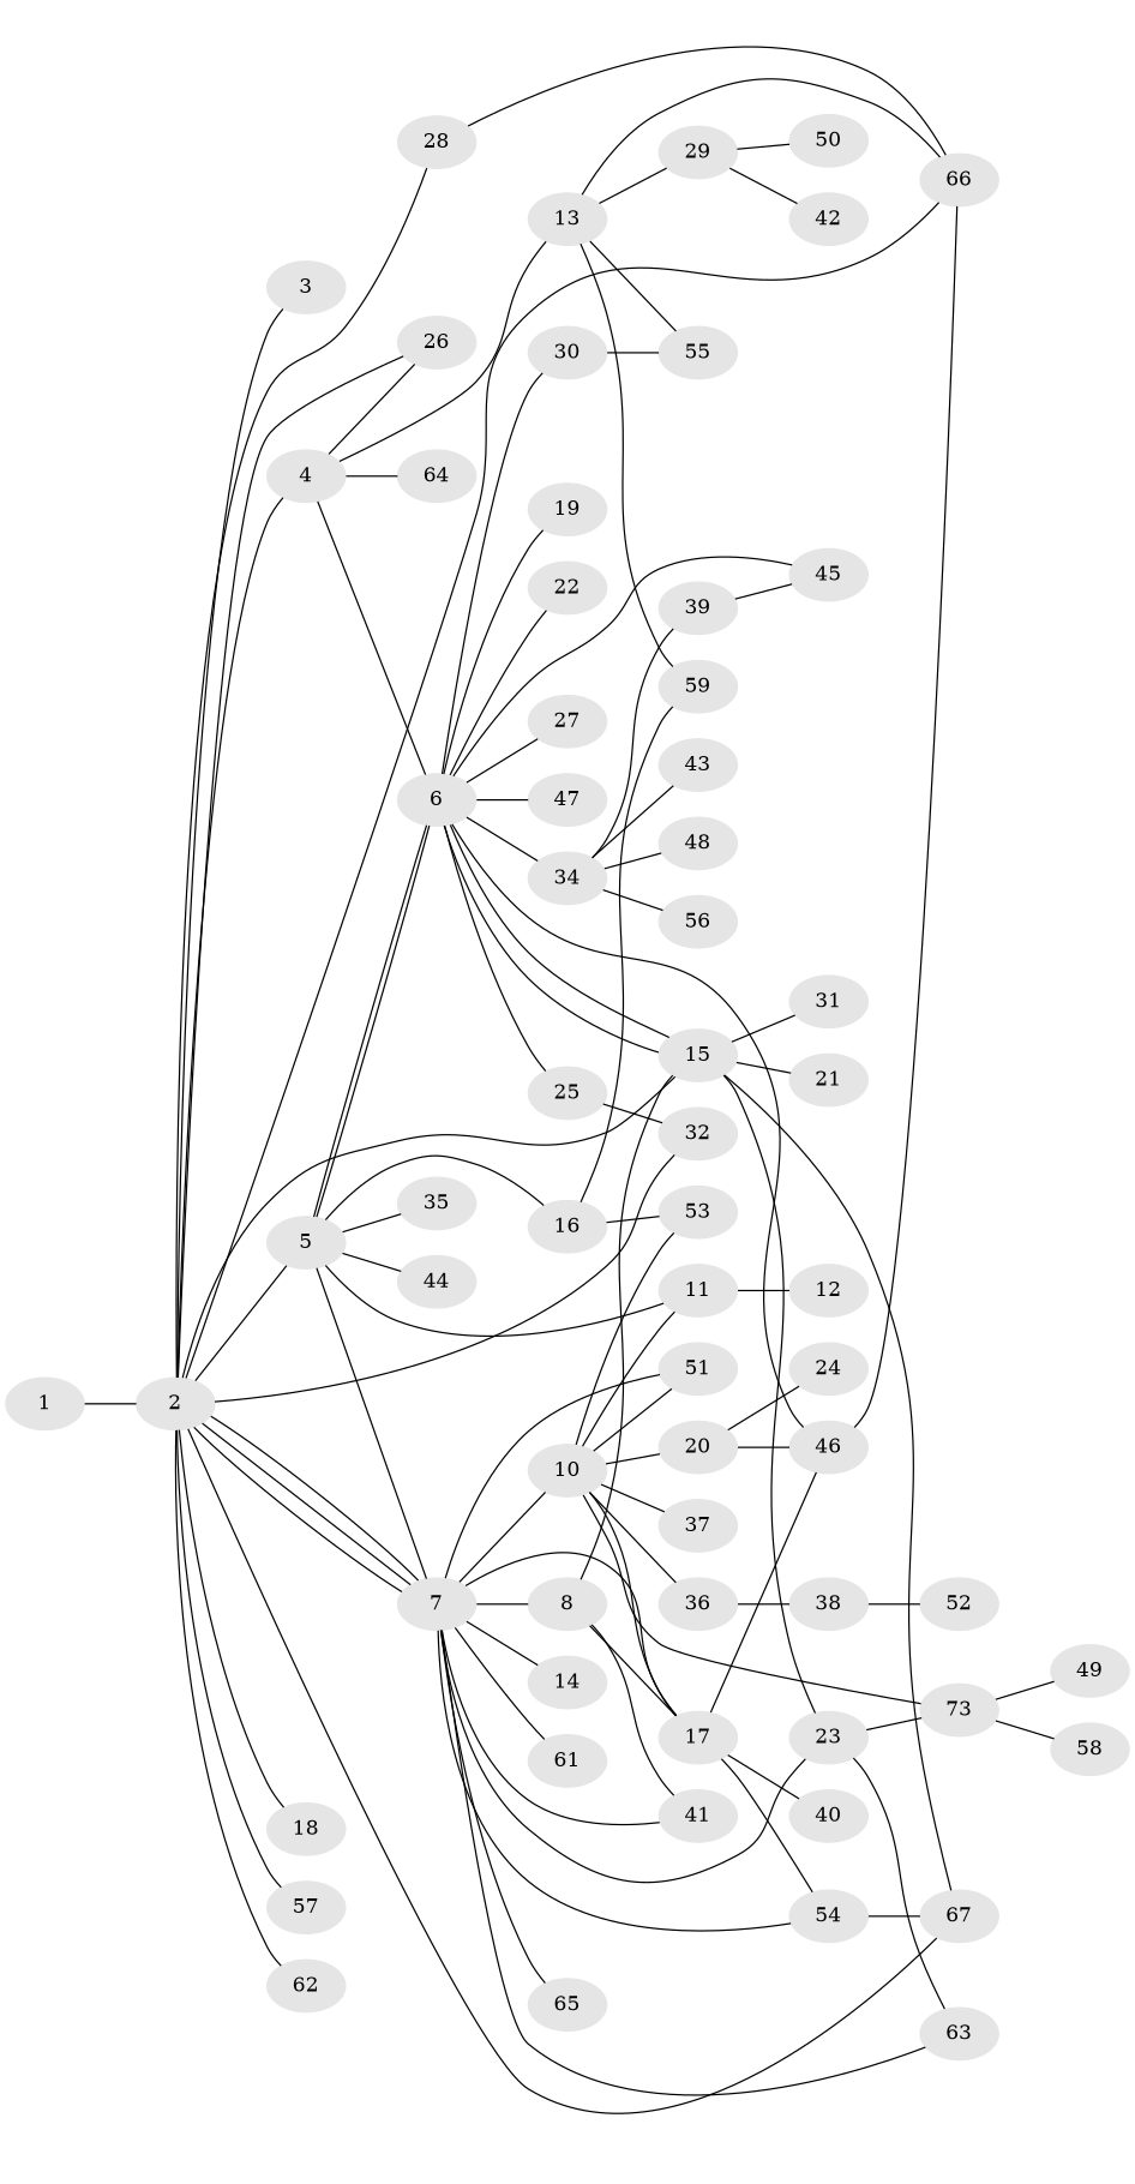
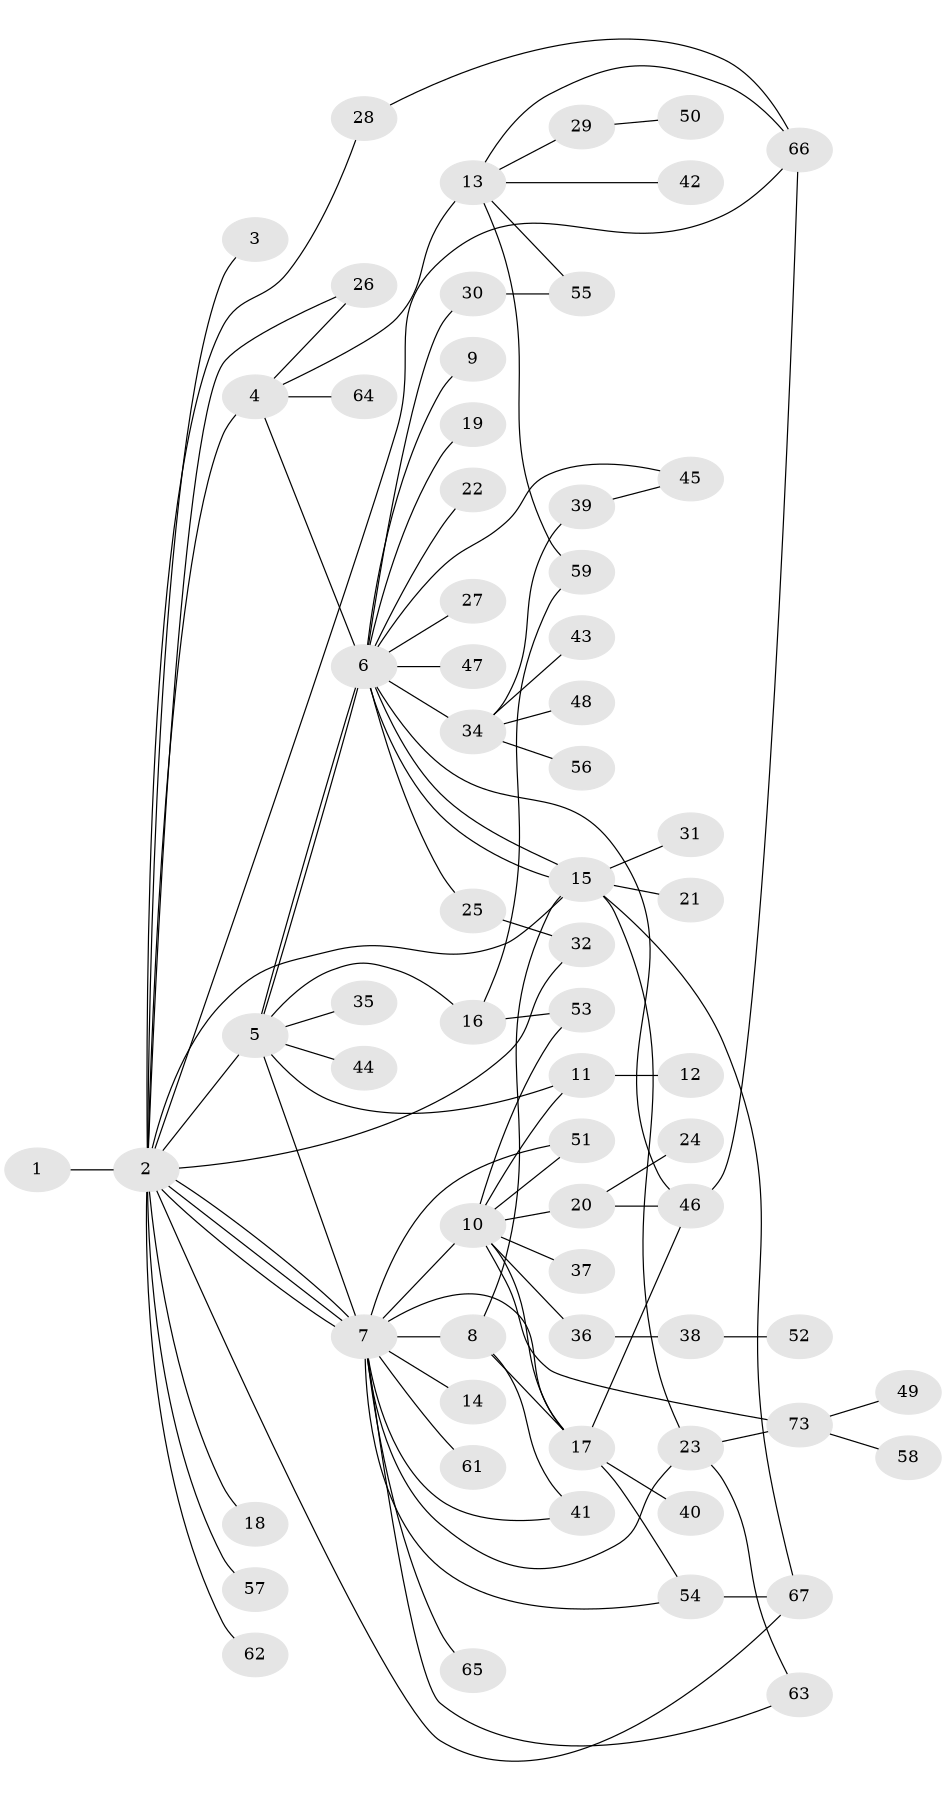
  graph {
    rankdir=LR
    node [color=gray90 style=filled]
    1
    2
    3
    4
    5
    7
    15
    18
    26
    28
    32
    57
    62
    66
    67
    6
    13
    64
    11
    16
    35
    44
    8
    10
    14
    17
    23
    41
    51
    54
    61
    63
    65
    21
    31
    45
+   9
    19
    22
    25
    27
    30
    34
    46
    47
    29
    55
    59
    12
    53
    39
    43
    48
    56
    20
    n56 [label=73]
    36
    37
    40
    24
    49
    58
    38
    42
    50
    52
    1 -- 2
    2 -- 3
    2 -- 4
    2 -- 5
    2 -- 7
    2 -- 7
    2 -- 7
    2 -- 15
    2 -- 18
    2 -- 26
    2 -- 28
    2 -- 32
    2 -- 57
    2 -- 62
    2 -- 66
    2 -- 67
    4 -- 26
    4 -- 6
    4 -- 13
    4 -- 64
    5 -- 7
    5 -- 6
    5 -- 6
    5 -- 11
    5 -- 16
    5 -- 35
    5 -- 44
    7 -- 8
    7 -- 10
    7 -- 14
    7 -- 17
    7 -- 23
    7 -- 41
    7 -- 51
    7 -- 54
    7 -- 61
    7 -- 63
    7 -- 65
    15 -- 67
    15 -- 23
    15 -- 21
    15 -- 31
    28 -- 66
    6 -- 15
    6 -- 15
    6 -- 45
+   6 -- 9
    6 -- 19
    6 -- 22
    6 -- 25
    6 -- 27
    6 -- 30
    6 -- 34
    6 -- 46
    6 -- 47
    13 -- 66
    13 -- 29
    13 -- 55
    13 -- 59
    11 -- 12
    16 -- 59
    16 -- 53
    8 -- 15
    8 -- 17
    8 -- 41
    10 -- 11
    10 -- 17
    10 -- 51
    10 -- 53
    10 -- 20
    10 -- n56
    10 -- 36
    10 -- 37
    17 -- 54
    17 -- 46
    17 -- 40
    23 -- 63
    23 -- n56
    54 -- 67
    25 -- 32
    30 -- 55
    34 -- 39
    34 -- 43
    34 -- 48
    34 -- 56
    46 -- 66
-   29 -- 42
+   13 -- 42
    29 -- 50
    39 -- 45
    20 -- 46
    20 -- 24
    n56 -- 49
    n56 -- 58
    36 -- 38
    38 -- 52
  }
